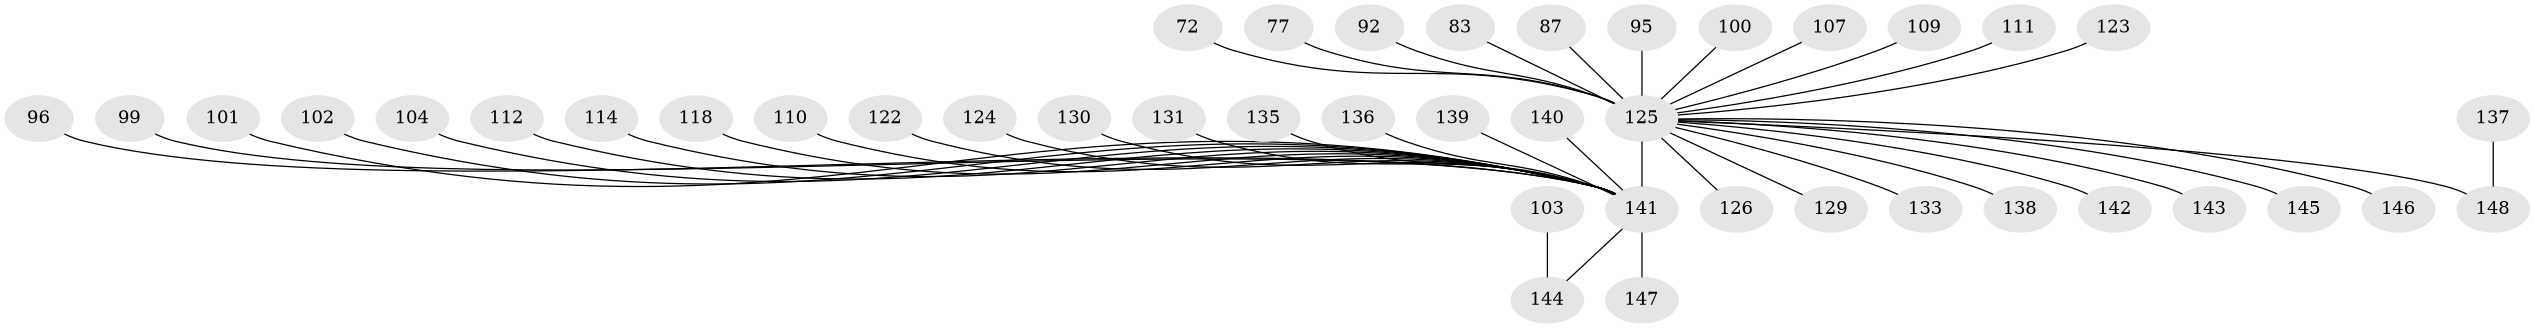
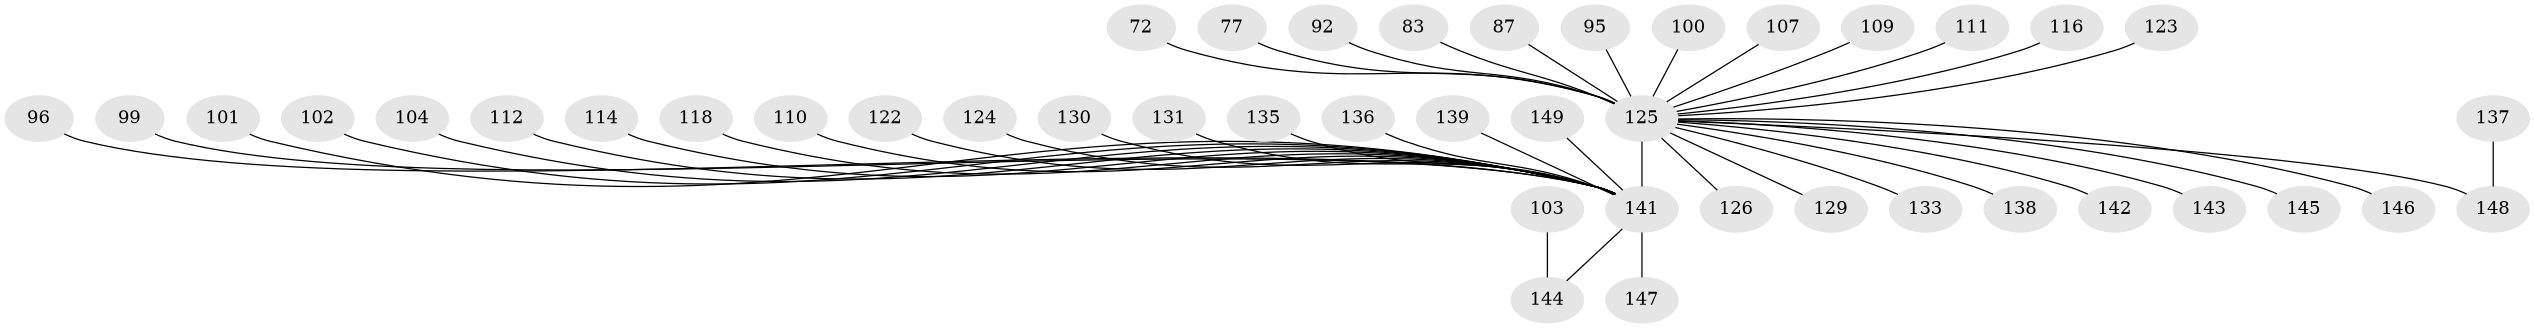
  graph {
    node [color=gray90 style=filled]
    125 [super="+17+75+121+113+6+119+5+15+47+49+53+56+58"]
    141 [super="+19+57+91+128+115+90+132+117+106+7+110+92+20+21+29+38+41+55+65+68+80+94"]
    126
    129
    133
    138
    142
    143
    145
    146
    148 [super="+134"]
    72
    77
    n14 [label=92 super="+43"]
    83
    87
    95
    96 [super="+76"]
    144 [super="+78"]
    147
    99
    100
    101
    102
    103
    104
    107
    109
    111
    112
    114
+   116
    118
    n34 [label=110]
    122
    123
    124
    130 [super="+26"]
    131
    135
    136
    137 [super="+42"]
    139
-   140
+   140 [label=149]
    125 -- 141 [weight=55]
    125 -- 126
    125 -- 129
    125 -- 133
    125 -- 138
    125 -- 142
    125 -- 143
    125 -- 145
    125 -- 146
    125 -- 148 [weight=7]
    141 -- 144
    141 -- 147
    72 -- 125
    77 -- 125
    n14 -- 125
    83 -- 125
    87 -- 125
    95 -- 125
    96 -- 141
    99 -- 141
    100 -- 125
    101 -- 141
    102 -- 141
    103 -- 144
    104 -- 141
    107 -- 125
    109 -- 125
    111 -- 125
    112 -- 141
    114 -- 141
+   116 -- 125
    118 -- 141
    n34 -- 141
    122 -- 141 [weight=2]
    123 -- 125
    124 -- 141
    130 -- 141
    131 -- 141
    135 -- 141
    136 -- 141
    137 -- 148 [weight=2]
    139 -- 141
    140 -- 141
  }
